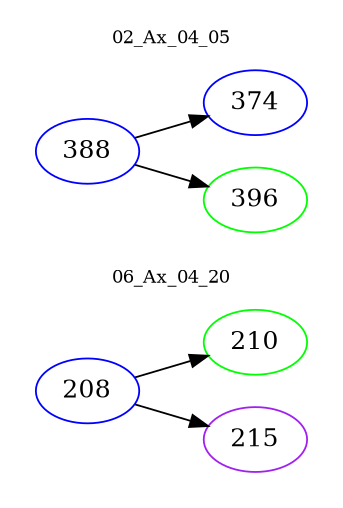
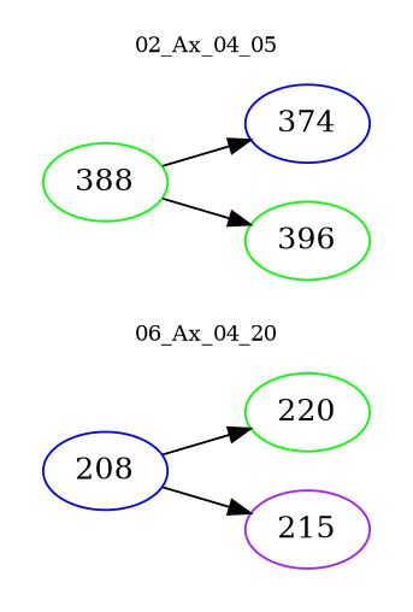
  digraph {
    rankdir=LR
    node [color=blue]
    edge [color=black]
    n1 [label=208]
    n2 [color=purple label=215]
-   n3 [color=green label=210]
-   n4 [label=388]
+   n3 [color=green label=220]
+   n4 [color=green label=388]
    n5 [color=green label=396]
    n6 [label=374]
    subgraph cluster_1 {
      color=white
      fontsize=10
      label="06_Ax_04_20"
      n1
      n2
      n3
    }
    subgraph cluster_2 {
      color=white
      fontsize=10
      label="02_Ax_04_05"
      n4
      n5
      n6
    }
    n1 -> n2
    n1 -> n3
    n4 -> n5
    n4 -> n6
  }
